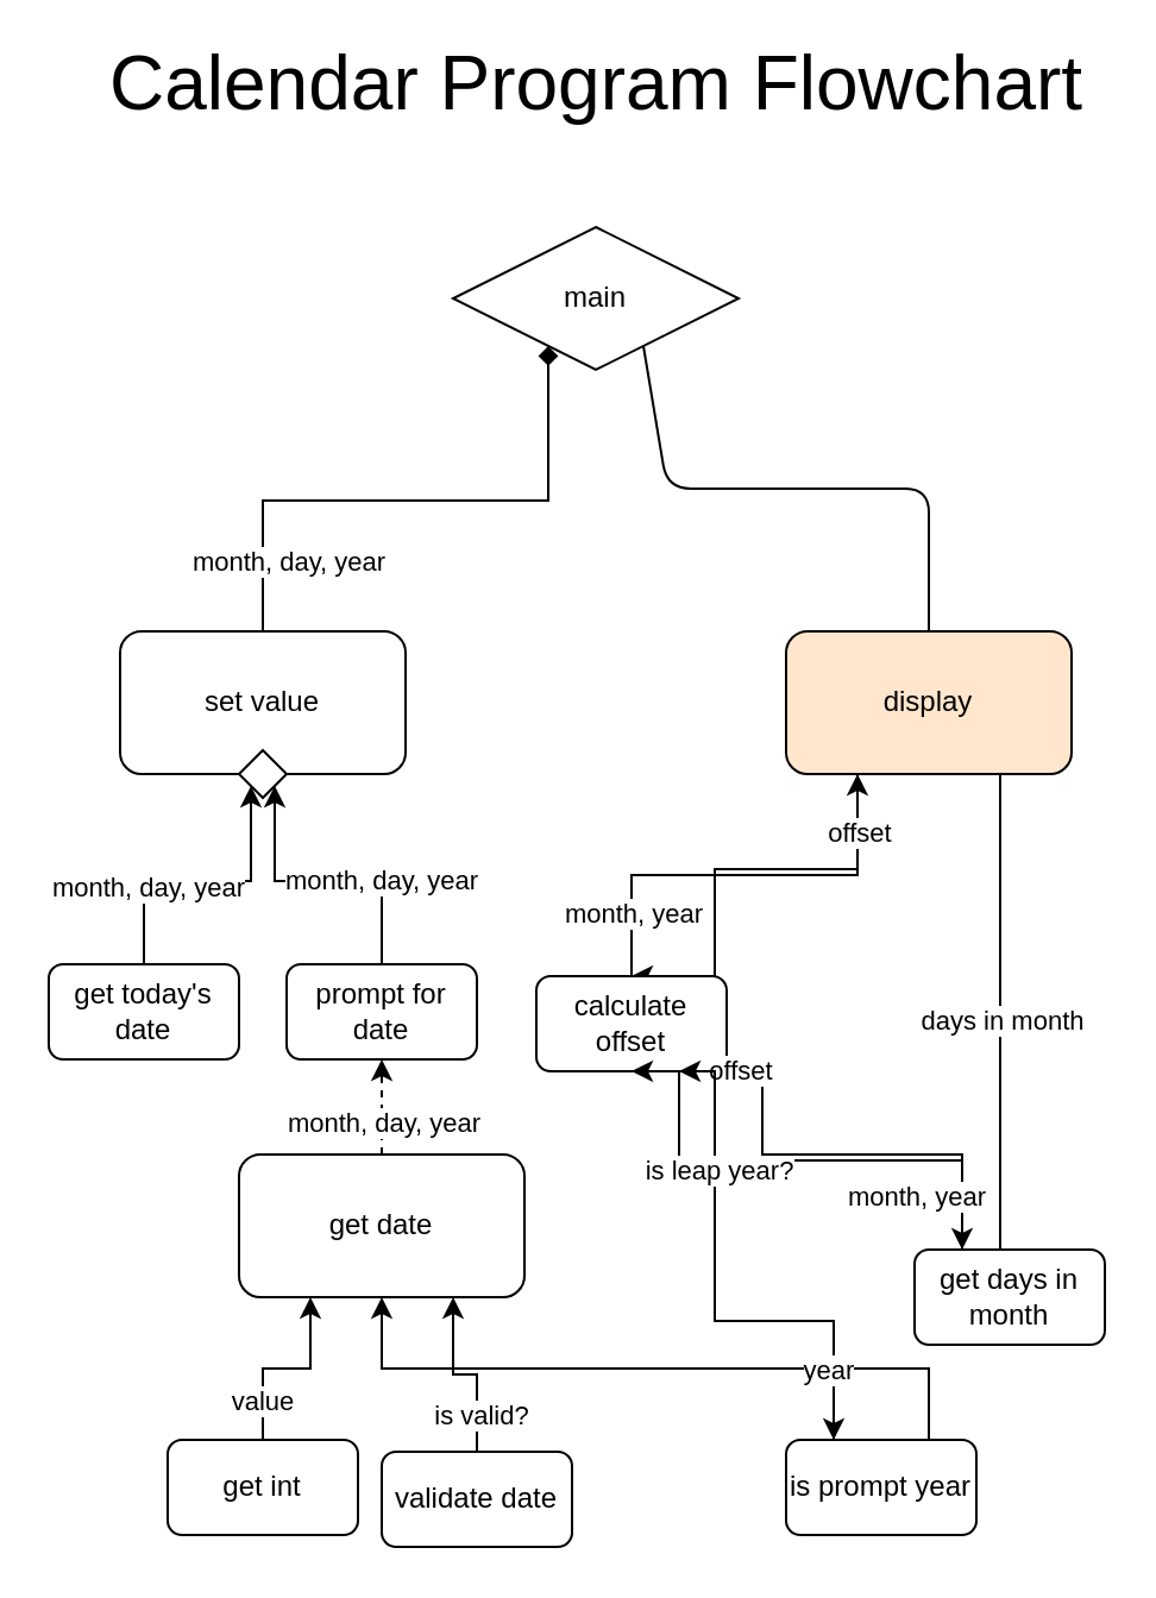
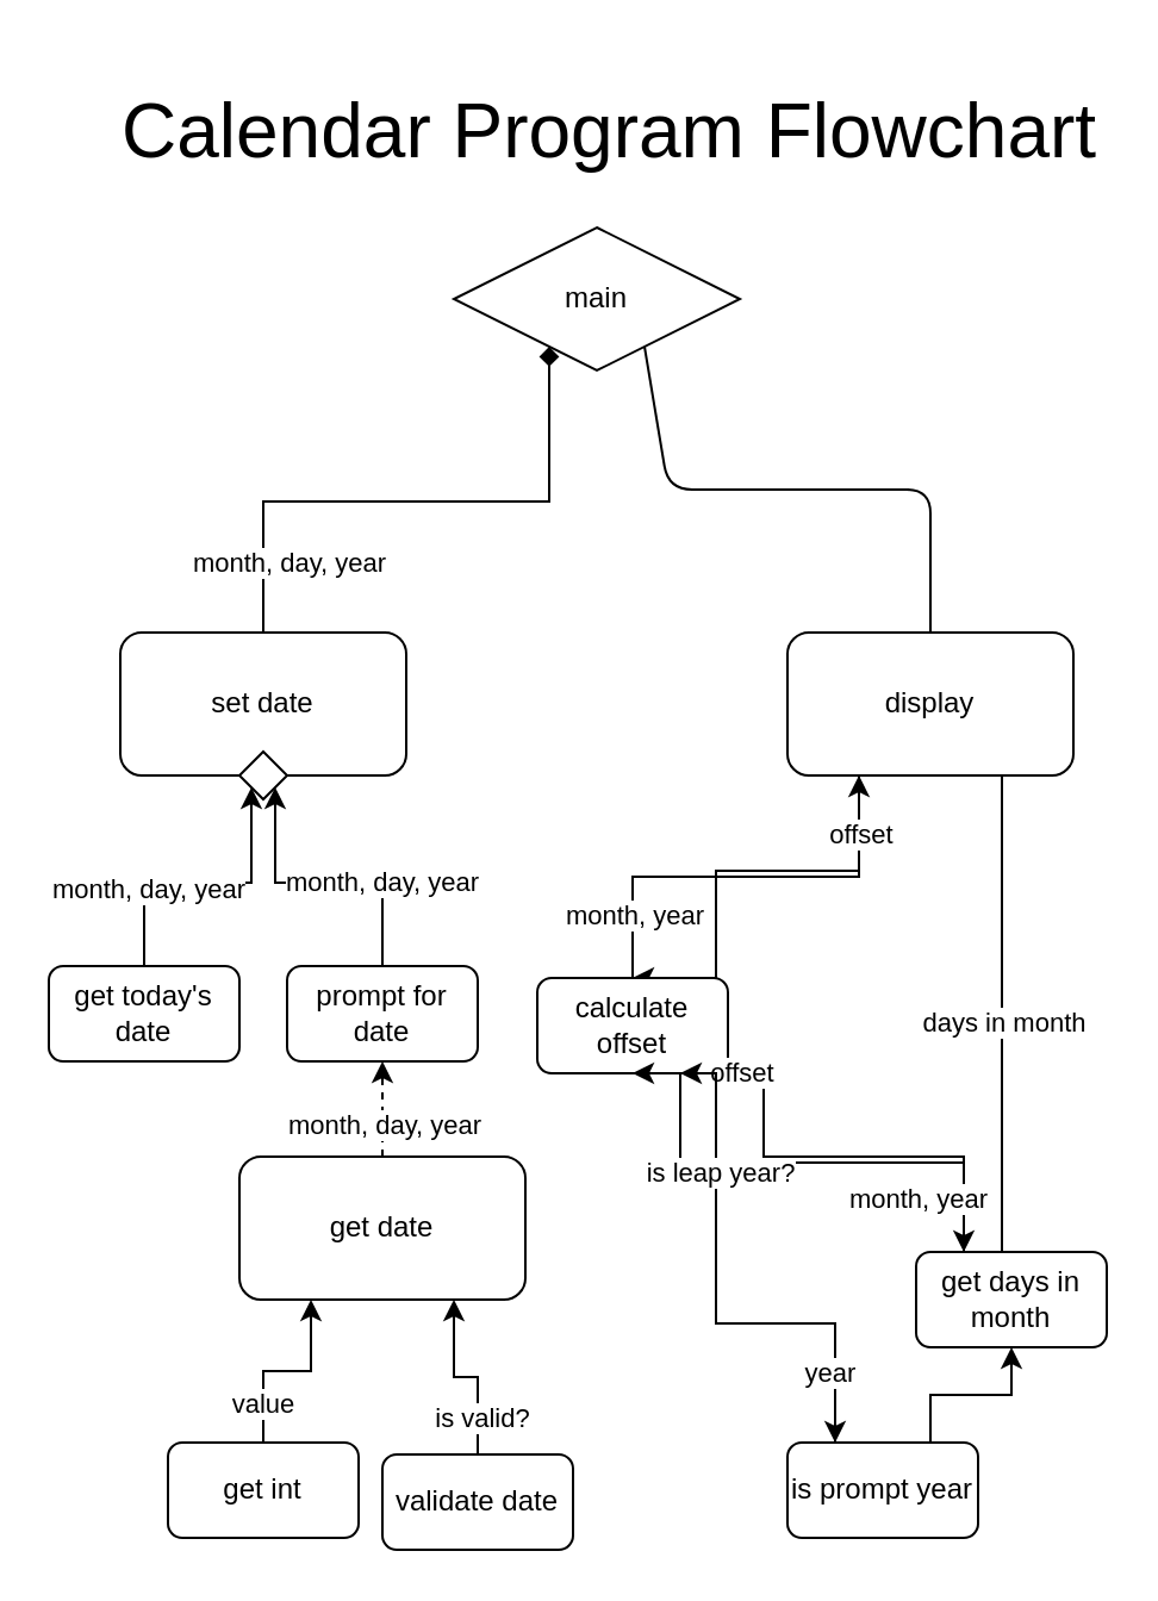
  <mxCell id="0" />
  <mxCell id="1" parent="0" />
  <mxCell id="2" value="main" style="rhombus;whiteSpace=wrap;html=1;" vertex="1" parent="1"><mxGeometry x="190" y="95" width="120" height="60" as="geometry" /></mxCell>
  <mxCell id="3" style="edgeStyle=orthogonalEdgeStyle;rounded=0;orthogonalLoop=1;jettySize=auto;html=1;exitX=0.5;exitY=0;exitDx=0;exitDy=0;entryX=0.25;entryY=1;entryDx=0;entryDy=0;endArrow=diamond;" edge="1" parent="1" source="5" target="2"><mxGeometry relative="1" as="geometry" /></mxCell>
  <mxCell id="4" value="month, day, year" style="edgeLabel;html=1;align=center;verticalAlign=middle;resizable=0;points=[];" vertex="1" connectable="0" parent="3"><mxGeometry x="-0.036" y="-1" relative="1" as="geometry"><mxPoint x="-50.83" y="24" as="offset" /></mxGeometry></mxCell>
- <mxCell id="5" value="set value" style="rounded=1;whiteSpace=wrap;html=1;" vertex="1" parent="1"><mxGeometry x="50" y="265" width="120" height="60" as="geometry" /></mxCell>
+ <mxCell id="5" value="set date" style="rounded=1;whiteSpace=wrap;html=1;" vertex="1" parent="1"><mxGeometry x="50" y="265" width="120" height="60" as="geometry" /></mxCell>
  <mxCell id="6" style="edgeStyle=orthogonalEdgeStyle;rounded=0;orthogonalLoop=1;jettySize=auto;html=1;exitX=0.5;exitY=1;exitDx=0;exitDy=0;entryX=0.5;entryY=0;entryDx=0;entryDy=0;" edge="1" parent="1" source="7" target="23"><mxGeometry relative="1" as="geometry"><mxPoint x="320" y="405" as="targetPoint" /><Array as="points"><mxPoint x="360" y="325" /><mxPoint x="360" y="365" /><mxPoint x="300" y="365" /></Array></mxGeometry></mxCell>
- <mxCell id="7" value="display" style="rounded=1;whiteSpace=wrap;html=1;fillColor=#ffe6cc;" vertex="1" parent="1"><mxGeometry x="330" y="265" width="120" height="60" as="geometry" /></mxCell>
+ <mxCell id="7" value="display" style="rounded=1;whiteSpace=wrap;html=1;" vertex="1" parent="1"><mxGeometry x="330" y="265" width="120" height="60" as="geometry" /></mxCell>
  <mxCell id="8" value="" style="rhombus;whiteSpace=wrap;html=1;" vertex="1" parent="1"><mxGeometry x="100" y="315" width="20" height="20" as="geometry" /></mxCell>
  <mxCell id="9" style="edgeStyle=orthogonalEdgeStyle;rounded=0;orthogonalLoop=1;jettySize=auto;html=1;exitX=0.5;exitY=0;exitDx=0;exitDy=0;entryX=0;entryY=1;entryDx=0;entryDy=0;" edge="1" parent="1" source="11" target="8"><mxGeometry relative="1" as="geometry" /></mxCell>
  <mxCell id="10" value="month, day, year" style="edgeLabel;html=1;align=center;verticalAlign=middle;resizable=0;points=[];" vertex="1" connectable="0" parent="9"><mxGeometry x="-0.45" y="-1" relative="1" as="geometry"><mxPoint as="offset" /></mxGeometry></mxCell>
  <mxCell id="11" value="get today's date" style="rounded=1;whiteSpace=wrap;html=1;" vertex="1" parent="1"><mxGeometry x="20" y="405" width="80" height="40" as="geometry" /></mxCell>
  <mxCell id="12" style="edgeStyle=orthogonalEdgeStyle;rounded=0;orthogonalLoop=1;jettySize=auto;html=1;exitX=0.5;exitY=0;exitDx=0;exitDy=0;entryX=1;entryY=1;entryDx=0;entryDy=0;" edge="1" parent="1" source="14" target="8"><mxGeometry relative="1" as="geometry" /></mxCell>
  <mxCell id="13" value="month, day, year" style="edgeLabel;html=1;align=center;verticalAlign=middle;resizable=0;points=[];" vertex="1" connectable="0" parent="12"><mxGeometry x="-0.483" relative="1" as="geometry"><mxPoint x="-0.05" y="-4.41" as="offset" /></mxGeometry></mxCell>
  <mxCell id="14" value="prompt for date" style="rounded=1;whiteSpace=wrap;html=1;" vertex="1" parent="1"><mxGeometry x="120" y="405" width="80" height="40" as="geometry" /></mxCell>
  <mxCell id="15" style="edgeStyle=orthogonalEdgeStyle;rounded=0;orthogonalLoop=1;jettySize=auto;html=1;exitX=0.5;exitY=0;exitDx=0;exitDy=0;entryX=0.5;entryY=1;entryDx=0;entryDy=0;dashed=1;" edge="1" parent="1" source="17" target="14"><mxGeometry relative="1" as="geometry" /></mxCell>
  <mxCell id="16" value="month, day, year" style="edgeLabel;html=1;align=center;verticalAlign=middle;resizable=0;points=[];" vertex="1" connectable="0" parent="15"><mxGeometry x="-0.313" relative="1" as="geometry"><mxPoint as="offset" /></mxGeometry></mxCell>
  <mxCell id="17" value="get date" style="rounded=1;whiteSpace=wrap;html=1;" vertex="1" parent="1"><mxGeometry x="100" y="485" width="120" height="60" as="geometry" /></mxCell>
  <mxCell id="18" style="edgeStyle=orthogonalEdgeStyle;rounded=0;orthogonalLoop=1;jettySize=auto;html=1;exitX=0.5;exitY=0;exitDx=0;exitDy=0;entryX=0.25;entryY=1;entryDx=0;entryDy=0;" edge="1" parent="1" source="23" target="7"><mxGeometry relative="1" as="geometry" /></mxCell>
  <mxCell id="19" value="offset" style="edgeLabel;html=1;align=center;verticalAlign=middle;resizable=0;points=[];" vertex="1" connectable="0" parent="18"><mxGeometry x="0.729" relative="1" as="geometry"><mxPoint as="offset" /></mxGeometry></mxCell>
  <mxCell id="20" value="month, year" style="edgeLabel;html=1;align=center;verticalAlign=middle;resizable=0;points=[];" vertex="1" connectable="0" parent="18"><mxGeometry x="-0.7" relative="1" as="geometry"><mxPoint as="offset" /></mxGeometry></mxCell>
  <mxCell id="21" style="edgeStyle=orthogonalEdgeStyle;rounded=0;orthogonalLoop=1;jettySize=auto;html=1;exitX=0.75;exitY=1;exitDx=0;exitDy=0;entryX=0.25;entryY=0;entryDx=0;entryDy=0;" edge="1" parent="1" source="23" target="29"><mxGeometry relative="1" as="geometry" /></mxCell>
  <mxCell id="22" style="edgeStyle=orthogonalEdgeStyle;rounded=0;orthogonalLoop=1;jettySize=auto;html=1;exitX=0.5;exitY=1;exitDx=0;exitDy=0;entryX=0.25;entryY=0;entryDx=0;entryDy=0;" edge="1" parent="1" source="23" target="40"><mxGeometry relative="1" as="geometry"><Array as="points"><mxPoint x="300" y="555" /><mxPoint x="350" y="555" /></Array></mxGeometry></mxCell>
  <mxCell id="23" value="calculate offset" style="rounded=1;whiteSpace=wrap;html=1;" vertex="1" parent="1"><mxGeometry x="225" y="410" width="80" height="40" as="geometry" /></mxCell>
  <mxCell id="24" style="edgeStyle=orthogonalEdgeStyle;rounded=0;orthogonalLoop=1;jettySize=auto;html=1;exitX=0.5;exitY=0;exitDx=0;exitDy=0;entryX=0.75;entryY=1;entryDx=0;entryDy=0;endArrow=none;" edge="1" parent="1" source="29" target="7"><mxGeometry relative="1" as="geometry"><Array as="points"><mxPoint x="420" y="525" /></Array></mxGeometry></mxCell>
  <mxCell id="25" value="days in month" style="edgeLabel;html=1;align=center;verticalAlign=middle;resizable=0;points=[];" vertex="1" connectable="0" parent="24"><mxGeometry x="-0.011" relative="1" as="geometry"><mxPoint as="offset" /></mxGeometry></mxCell>
  <mxCell id="26" style="edgeStyle=orthogonalEdgeStyle;rounded=0;orthogonalLoop=1;jettySize=auto;html=1;exitX=0.25;exitY=0;exitDx=0;exitDy=0;entryX=0.75;entryY=1;entryDx=0;entryDy=0;" edge="1" parent="1" source="29" target="23"><mxGeometry relative="1" as="geometry"><Array as="points"><mxPoint x="404" y="485" /><mxPoint x="320" y="485" /></Array></mxGeometry></mxCell>
  <mxCell id="27" value="offset" style="edgeLabel;html=1;align=center;verticalAlign=middle;resizable=0;points=[];" vertex="1" connectable="0" parent="26"><mxGeometry x="0.741" y="-1" relative="1" as="geometry"><mxPoint as="offset" /></mxGeometry></mxCell>
  <mxCell id="28" value="month, year" style="edgeLabel;html=1;align=center;verticalAlign=middle;resizable=0;points=[];" vertex="1" connectable="0" parent="26"><mxGeometry x="-0.761" y="-1" relative="1" as="geometry"><mxPoint x="-21" as="offset" /></mxGeometry></mxCell>
  <mxCell id="29" value="get days in month" style="rounded=1;whiteSpace=wrap;html=1;" vertex="1" parent="1"><mxGeometry x="384" y="525" width="80" height="40" as="geometry" /></mxCell>
  <mxCell id="30" style="edgeStyle=orthogonalEdgeStyle;rounded=0;orthogonalLoop=1;jettySize=auto;html=1;exitX=0.5;exitY=0;exitDx=0;exitDy=0;entryX=0.25;entryY=1;entryDx=0;entryDy=0;" edge="1" parent="1" source="32" target="17"><mxGeometry relative="1" as="geometry" /></mxCell>
  <mxCell id="31" value="value" style="edgeLabel;html=1;align=center;verticalAlign=middle;resizable=0;points=[];" vertex="1" connectable="0" parent="30"><mxGeometry x="-0.585" y="1" relative="1" as="geometry"><mxPoint as="offset" /></mxGeometry></mxCell>
  <mxCell id="32" value="get int" style="rounded=1;whiteSpace=wrap;html=1;" vertex="1" parent="1"><mxGeometry x="70" y="605" width="80" height="40" as="geometry" /></mxCell>
  <mxCell id="33" style="edgeStyle=orthogonalEdgeStyle;rounded=0;orthogonalLoop=1;jettySize=auto;html=1;exitX=0.5;exitY=0;exitDx=0;exitDy=0;entryX=0.75;entryY=1;entryDx=0;entryDy=0;" edge="1" parent="1" source="35" target="17"><mxGeometry relative="1" as="geometry" /></mxCell>
  <mxCell id="34" value="is valid?" style="edgeLabel;html=1;align=center;verticalAlign=middle;resizable=0;points=[];" vertex="1" connectable="0" parent="33"><mxGeometry x="-0.585" y="-1" relative="1" as="geometry"><mxPoint as="offset" /></mxGeometry></mxCell>
  <mxCell id="35" value="validate date" style="rounded=1;whiteSpace=wrap;html=1;" vertex="1" parent="1"><mxGeometry x="160" y="610" width="80" height="40" as="geometry" /></mxCell>
- <mxCell id="36" style="edgeStyle=orthogonalEdgeStyle;rounded=0;orthogonalLoop=1;jettySize=auto;html=1;exitX=0.75;exitY=0;exitDx=0;exitDy=0;" edge="1" parent="1" source="40" target="17"><mxGeometry relative="1" as="geometry" /></mxCell>
+ <mxCell id="36" style="edgeStyle=orthogonalEdgeStyle;rounded=0;orthogonalLoop=1;jettySize=auto;html=1;exitX=0.75;exitY=0;exitDx=0;exitDy=0;entryX=0.5;entryY=1;entryDx=0;entryDy=0;" edge="1" parent="1" source="40" target="29"><mxGeometry relative="1" as="geometry" /></mxCell>
  <mxCell id="37" style="edgeStyle=orthogonalEdgeStyle;rounded=0;orthogonalLoop=1;jettySize=auto;html=1;exitX=0.25;exitY=0;exitDx=0;exitDy=0;entryX=0.5;entryY=1;entryDx=0;entryDy=0;" edge="1" parent="1" source="40" target="23"><mxGeometry relative="1" as="geometry"><Array as="points"><mxPoint x="350" y="555" /><mxPoint x="300" y="555" /></Array></mxGeometry></mxCell>
  <mxCell id="38" value="year" style="edgeLabel;html=1;align=center;verticalAlign=middle;resizable=0;points=[];" vertex="1" connectable="0" parent="37"><mxGeometry x="-0.753" y="3" relative="1" as="geometry"><mxPoint as="offset" /></mxGeometry></mxCell>
  <mxCell id="39" value="is leap year?" style="edgeLabel;html=1;align=center;verticalAlign=middle;resizable=0;points=[];" vertex="1" connectable="0" parent="37"><mxGeometry x="0.62" y="-1" relative="1" as="geometry"><mxPoint y="30" as="offset" /></mxGeometry></mxCell>
  <mxCell id="40" value="is prompt year" style="rounded=1;whiteSpace=wrap;html=1;" vertex="1" parent="1"><mxGeometry x="330" y="605" width="80" height="40" as="geometry" /></mxCell>
  <mxCell id="41" value="" style="endArrow=none;html=1;entryX=0.75;entryY=1;entryDx=0;entryDy=0;exitX=0.5;exitY=0;exitDx=0;exitDy=0;" edge="1" parent="1" source="7" target="2"><mxGeometry width="50" height="50" relative="1" as="geometry"><mxPoint x="230" y="315" as="sourcePoint" /><mxPoint x="280" y="265" as="targetPoint" /><Array as="points"><mxPoint x="390" y="205" /><mxPoint x="280" y="205" /></Array></mxGeometry></mxCell>
- <mxCell id="42" value="&lt;font style=&quot;font-size: 32px&quot;&gt;Calendar Program Flowchart&lt;/font&gt;" style="text;html=1;align=center;verticalAlign=middle;resizable=0;points=[];autosize=1;" vertex="1" parent="1"><mxGeometry x="40" y="20" width="420" height="30" as="geometry" /></mxCell>
+ <mxCell id="42" value="&lt;font style=&quot;font-size: 32px&quot;&gt;Calendar Program Flowchart&lt;/font&gt;" style="text;html=1;align=center;verticalAlign=middle;resizable=0;points=[];autosize=1;" vertex="1" parent="1"><mxGeometry x="45" y="40" width="420" height="30" as="geometry" /></mxCell>
